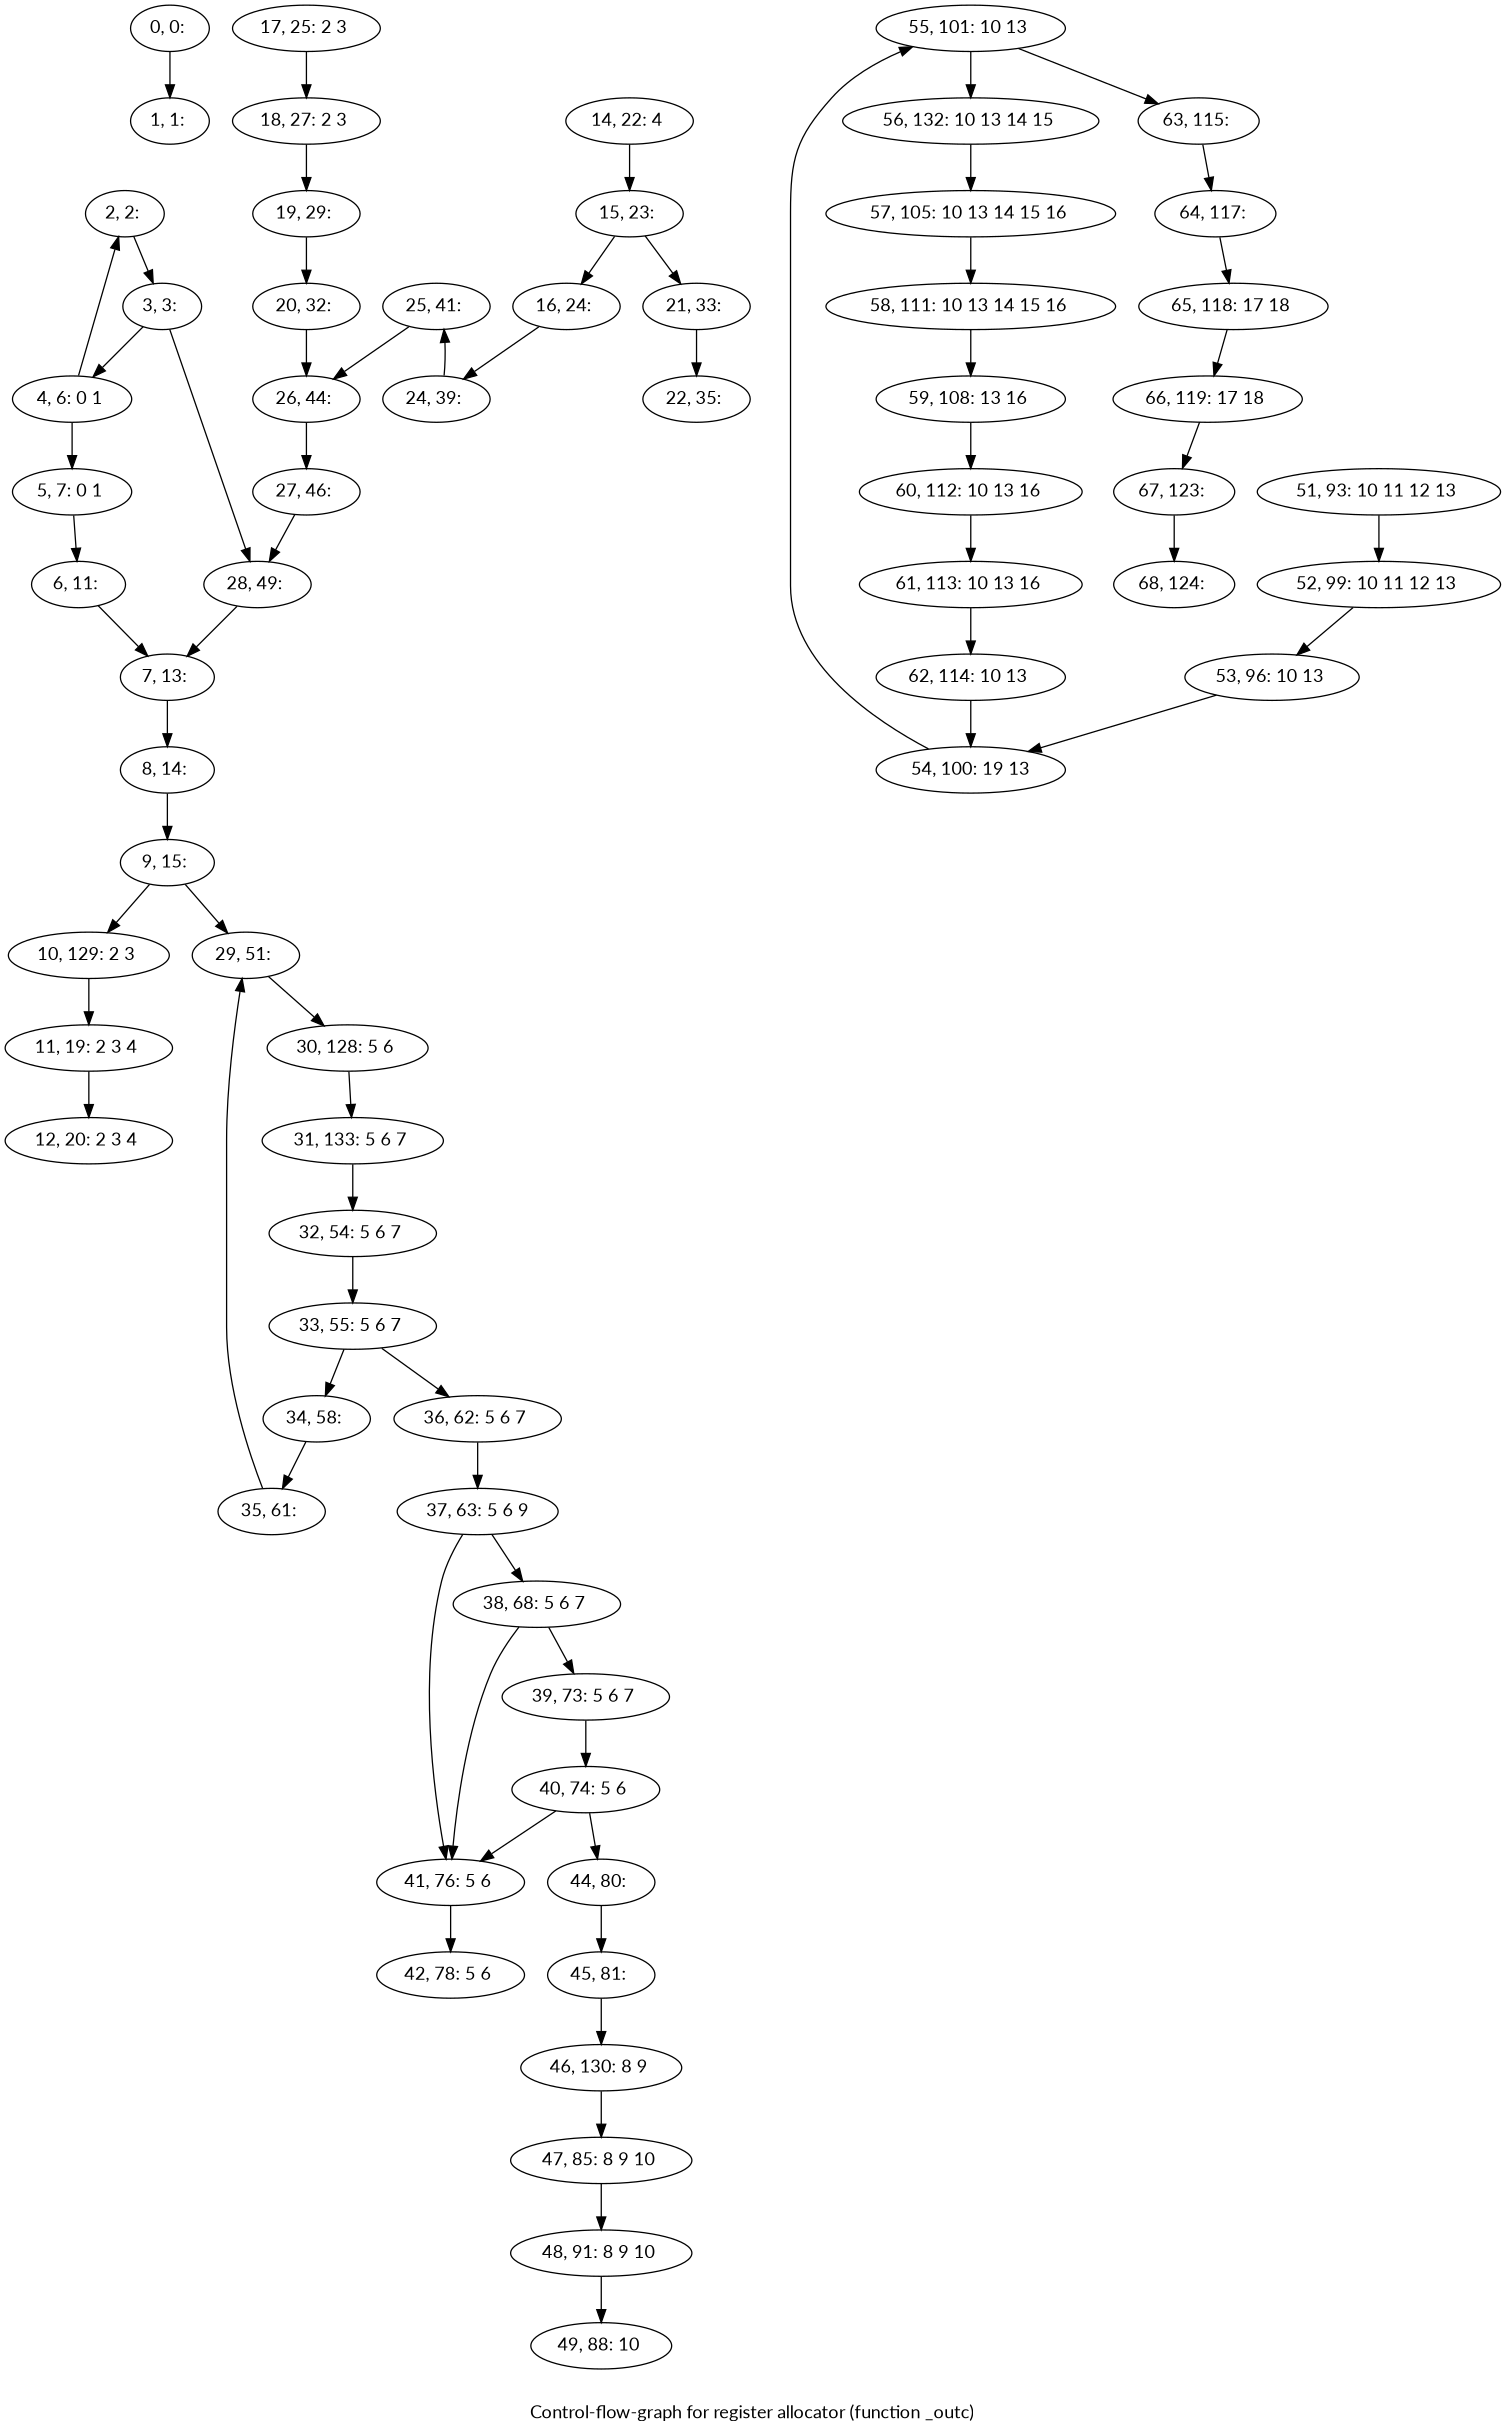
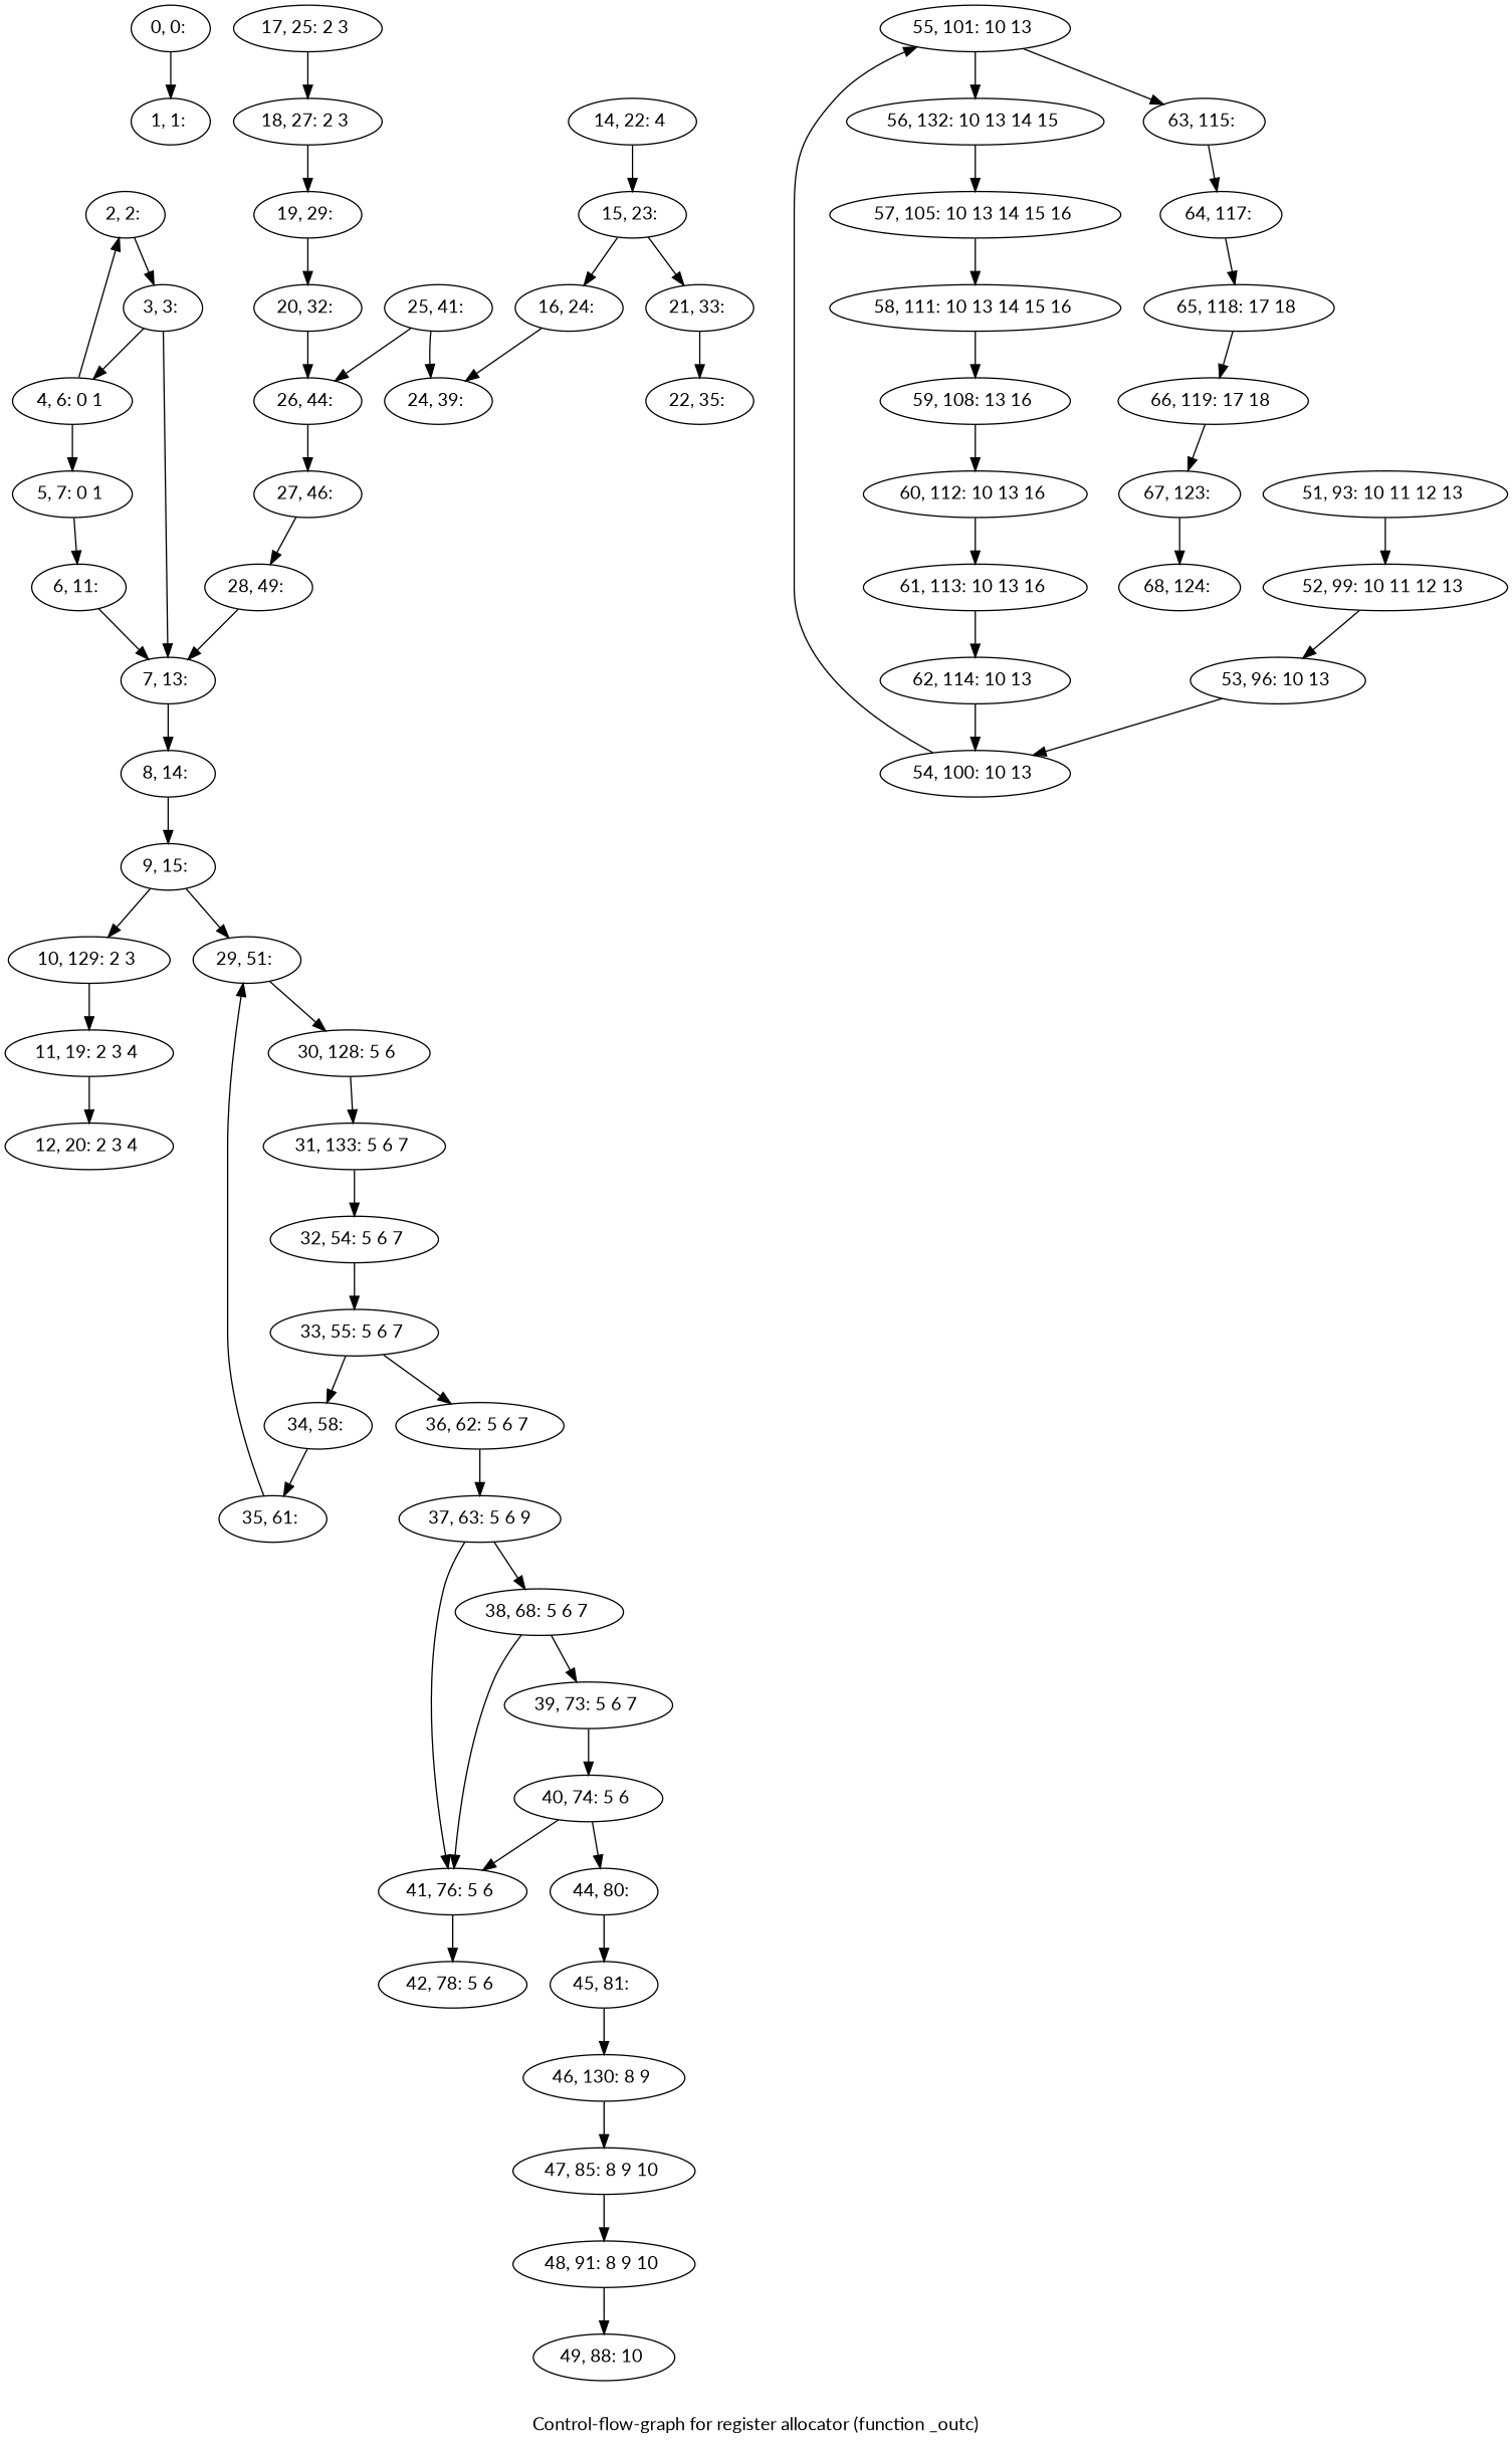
  digraph {
    fontname=Lato
    label="Control-flow-graph for register allocator (function _outc)"
    node [fontname=Lato]
    edge [fontname=Lato]
    n1 [label="0, 0: "]
    n2 [label="1, 1: "]
    n3 [label="2, 2: "]
    n4 [label="3, 3: "]
    n5 [label="4, 6: 0 1 "]
    n6 [label="7, 13: "]
    n7 [label="5, 7: 0 1 "]
    n8 [label="8, 14: "]
    n9 [label="6, 11: "]
    n10 [label="9, 15: "]
    n11 [label="10, 129: 2 3 "]
    n12 [label="29, 51: "]
    n13 [label="11, 19: 2 3 4 "]
    n14 [label="30, 128: 5 6 "]
    n15 [label="12, 20: 2 3 4 "]
    n16 [label="14, 22: 4 "]
    n17 [label="15, 23: "]
    n18 [label="17, 25: 2 3 "]
    n19 [label="18, 27: 2 3 "]
    n20 [label="16, 24: "]
    n21 [label="21, 33: "]
    n22 [label="24, 39: "]
    n23 [label="22, 35: "]
    n24 [label="25, 41: "]
    n25 [label="19, 29: "]
    n26 [label="20, 32: "]
    n27 [label="26, 44: "]
    n28 [label="27, 46: "]
    n29 [label="28, 49: "]
    n30 [label="31, 133: 5 6 7 "]
    n31 [label="32, 54: 5 6 7 "]
    n32 [label="33, 55: 5 6 7 "]
    n33 [label="34, 58: "]
    n34 [label="36, 62: 5 6 7 "]
    n35 [label="35, 61: "]
    n36 [label="37, 63: 5 6 9"]
    n37 [label="38, 68: 5 6 7 "]
    n38 [label="41, 76: 5 6 "]
    n39 [label="39, 73: 5 6 7 "]
    n40 [label="42, 78: 5 6 "]
    n41 [label="40, 74: 5 6 "]
    n42 [label="44, 80: "]
    n43 [label="45, 81: "]
    n44 [label="67, 123: "]
    n45 [label="68, 124: "]
    n46 [label="46, 130: 8 9 "]
    n47 [label="47, 85: 8 9 10 "]
    n48 [label="48, 91: 8 9 10 "]
    n49 [label="49, 88: 10 "]
    n50 [label="51, 93: 10 11 12 13 "]
    n51 [label="52, 99: 10 11 12 13 "]
    n52 [label="53, 96: 10 13 "]
-   n53 [label="54, 100: 19 13"]
+   n53 [label="54, 100: 10 13 "]
    n54 [label="55, 101: 10 13 "]
    n55 [label="56, 132: 10 13 14 15 "]
    n56 [label="63, 115: "]
    n57 [label="57, 105: 10 13 14 15 16 "]
    n58 [label="64, 117: "]
    n59 [label="58, 111: 10 13 14 15 16 "]
    n60 [label="59, 108: 13 16 "]
    n61 [label="60, 112: 10 13 16 "]
    n62 [label="61, 113: 10 13 16 "]
    n63 [label="62, 114: 10 13 "]
    n64 [label="65, 118: 17 18 "]
    n65 [label="66, 119: 17 18 "]
    n1 -> n2
    n3 -> n4
    n4 -> n5
-   n4 -> n29
+   n4 -> n6
    n5 -> n3
    n5 -> n7
    n6 -> n8
    n7 -> n9
    n8 -> n10
    n9 -> n6
    n10 -> n11
    n10 -> n12
    n11 -> n13
    n12 -> n14
    n13 -> n15
    n14 -> n30
    n16 -> n17
    n17 -> n20
    n17 -> n21
    n18 -> n19
    n19 -> n25
    n20 -> n22
    n21 -> n23
-   n22 -> n24
+   n24 -> n22
    n24 -> n27
    n25 -> n26
    n26 -> n27
    n27 -> n28
    n28 -> n29
    n29 -> n6
    n30 -> n31
    n31 -> n32
    n32 -> n33
    n32 -> n34
    n33 -> n35
    n34 -> n36
    n35 -> n12
    n36 -> n37
    n36 -> n38
    n37 -> n38
    n37 -> n39
    n38 -> n40
    n39 -> n41
    n41 -> n38
    n41 -> n42
    n42 -> n43
    n43 -> n46
    n44 -> n45
    n46 -> n47
    n47 -> n48
    n48 -> n49
    n50 -> n51
    n51 -> n52
    n52 -> n53
    n53 -> n54
    n54 -> n55
    n54 -> n56
    n55 -> n57
    n56 -> n58
    n57 -> n59
    n58 -> n64
    n59 -> n60
    n60 -> n61
    n61 -> n62
    n62 -> n63
    n63 -> n53
    n64 -> n65
    n65 -> n44
  }
